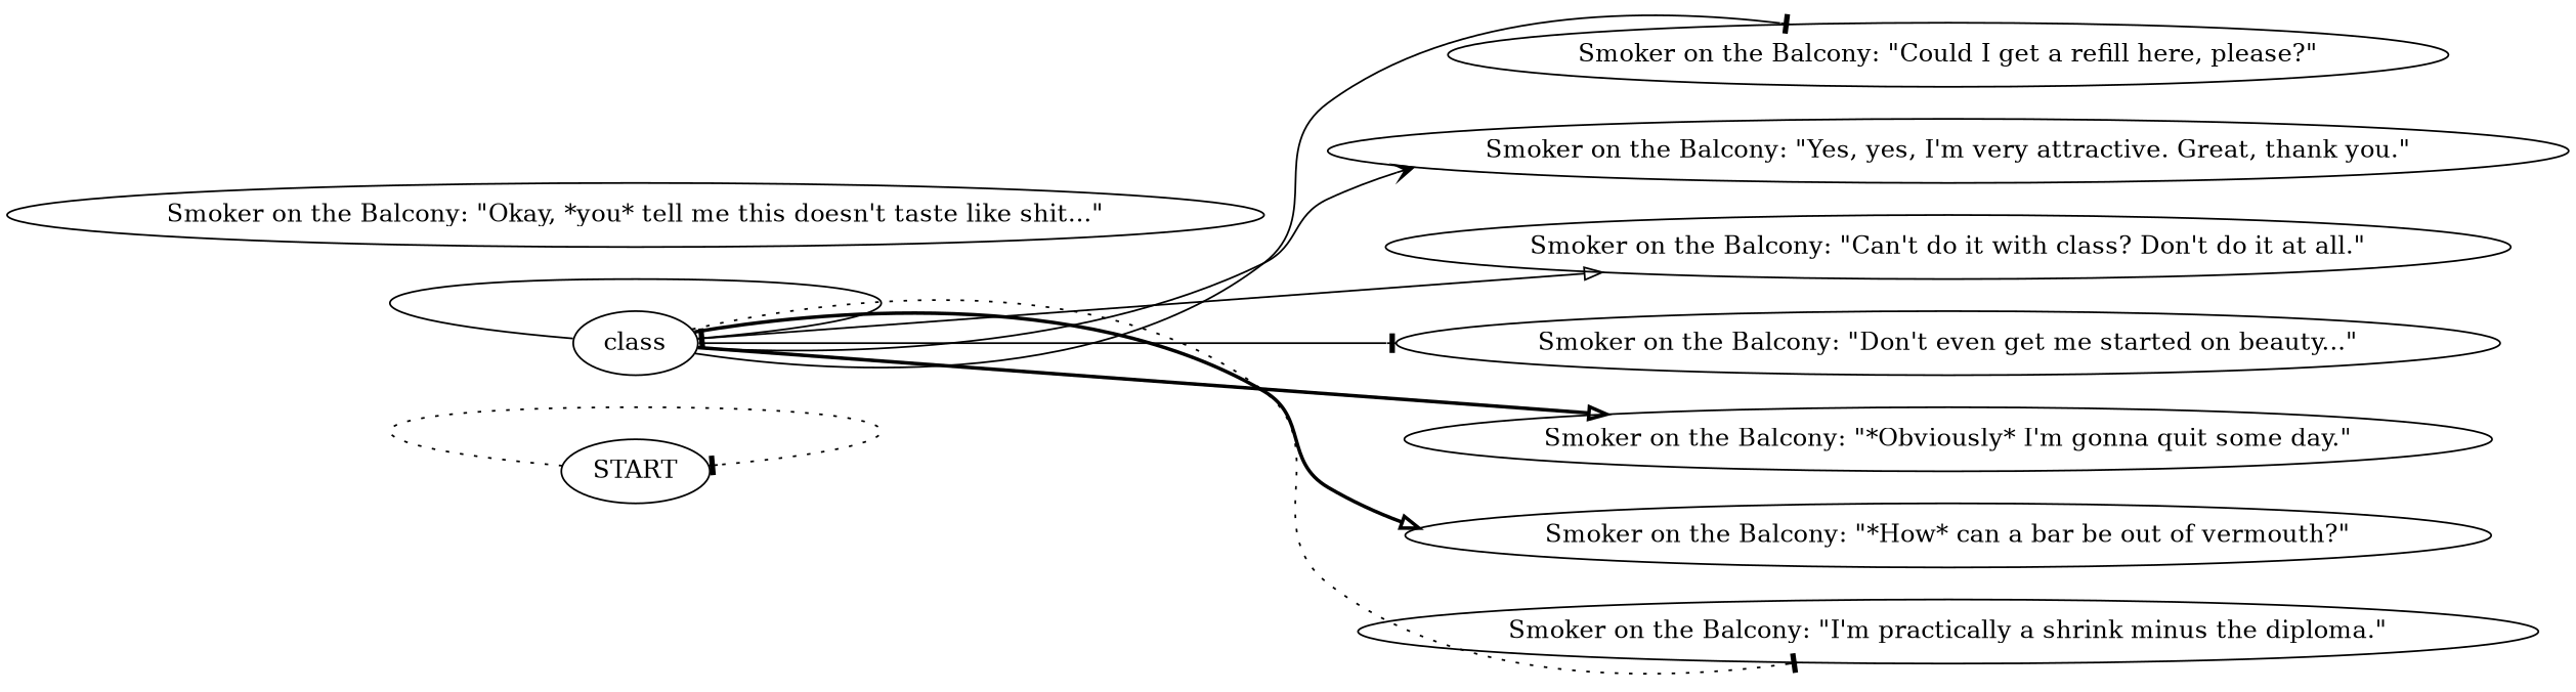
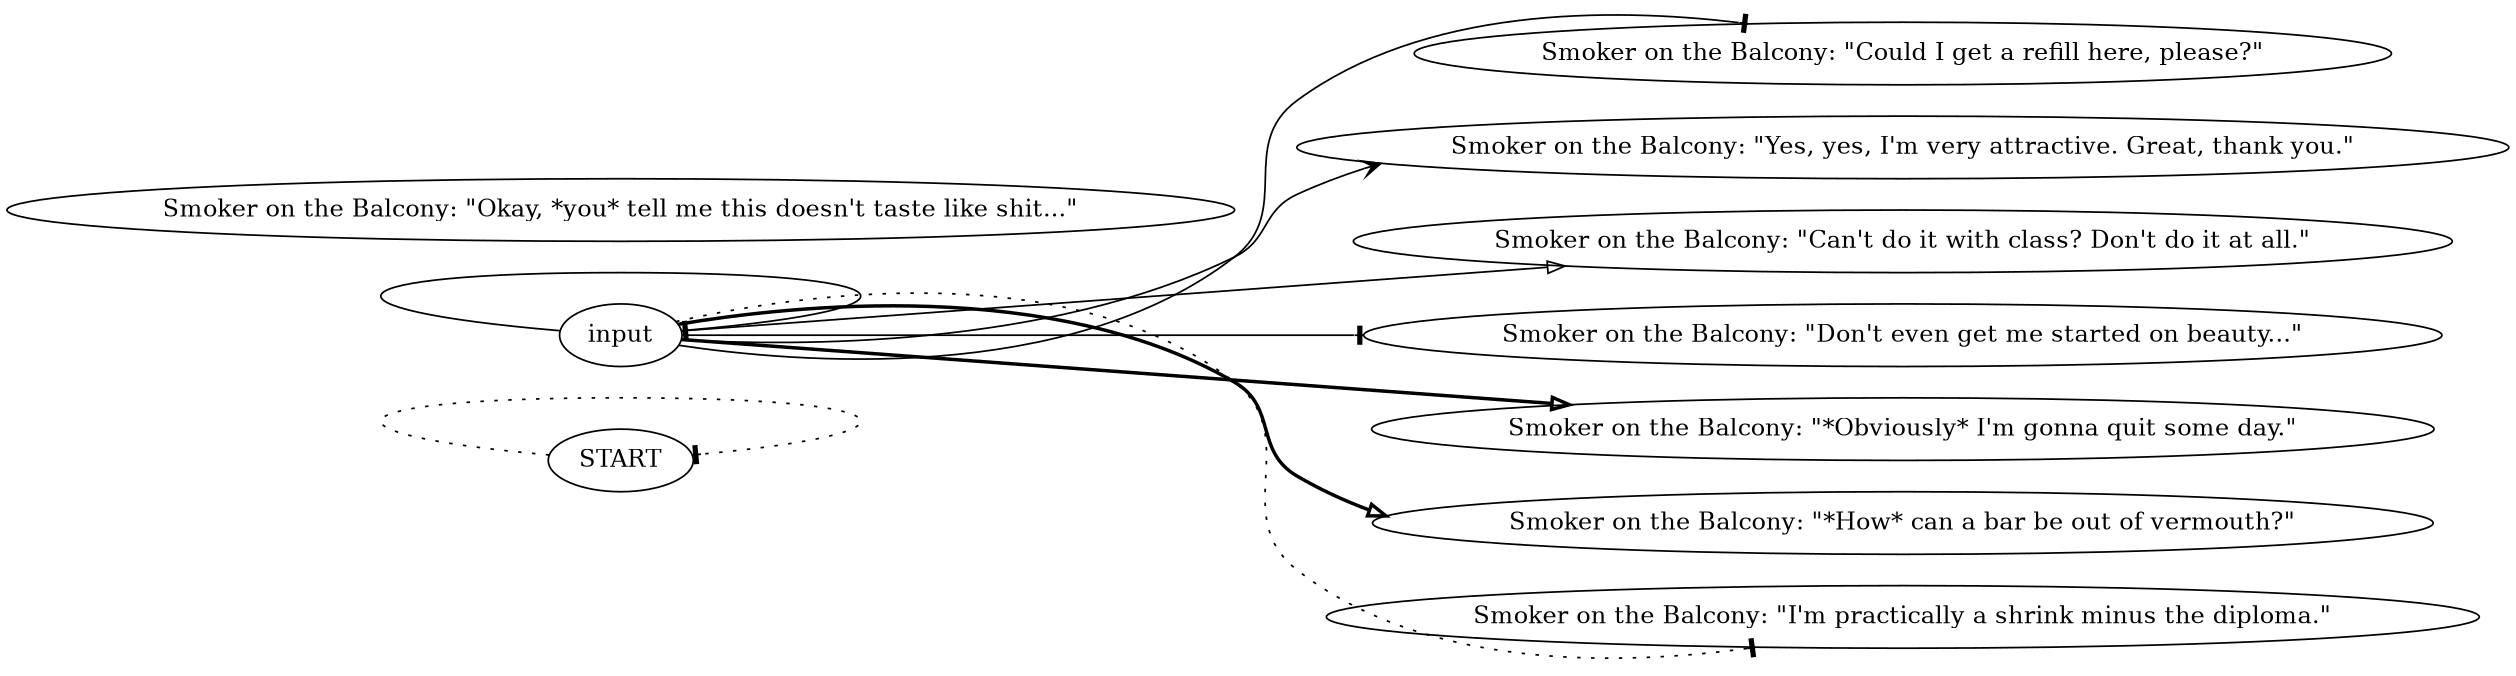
  digraph {
    rankdir=LR
    fontname="DejaVu Serif"
    node [fontname="DejaVu Serif"]
    edge [style=solid arrowhead=tee fontname="DejaVu Serif"]
    n1 [label=START]
-   n2 [label=class]
+   n2 [label=input]
    n3 [label="Smoker on the Balcony: \"Could I get a refill here, please?\""]
    n4 [label="Smoker on the Balcony: \"Yes, yes, I'm very attractive. Great, thank you.\""]
    n5 [label="Smoker on the Balcony: \"Can't do it with class? Don't do it at all.\""]
    n6 [label="Smoker on the Balcony: \"Don't even get me started on beauty...\""]
    n7 [label="Smoker on the Balcony: \"*Obviously* I'm gonna quit some day.\""]
    n8 [label="Smoker on the Balcony: \"*How* can a bar be out of vermouth?\""]
    n9 [label="Smoker on the Balcony: \"I'm practically a shrink minus the diploma.\""]
    n10 [label="Smoker on the Balcony: \"Okay, *you* tell me this doesn't taste like shit...\""]
    n1 -> n1 [style=dotted]
    n2 -> n2
    n2 -> n3
    n2 -> n4 [arrowhead=vee]
    n2 -> n5 [arrowhead=onormal]
    n2 -> n6
    n2 -> n7 [style=bold arrowhead=onormal]
    n2 -> n8 [style=bold arrowhead=onormal]
    n2 -> n9 [style=dotted]
  }
